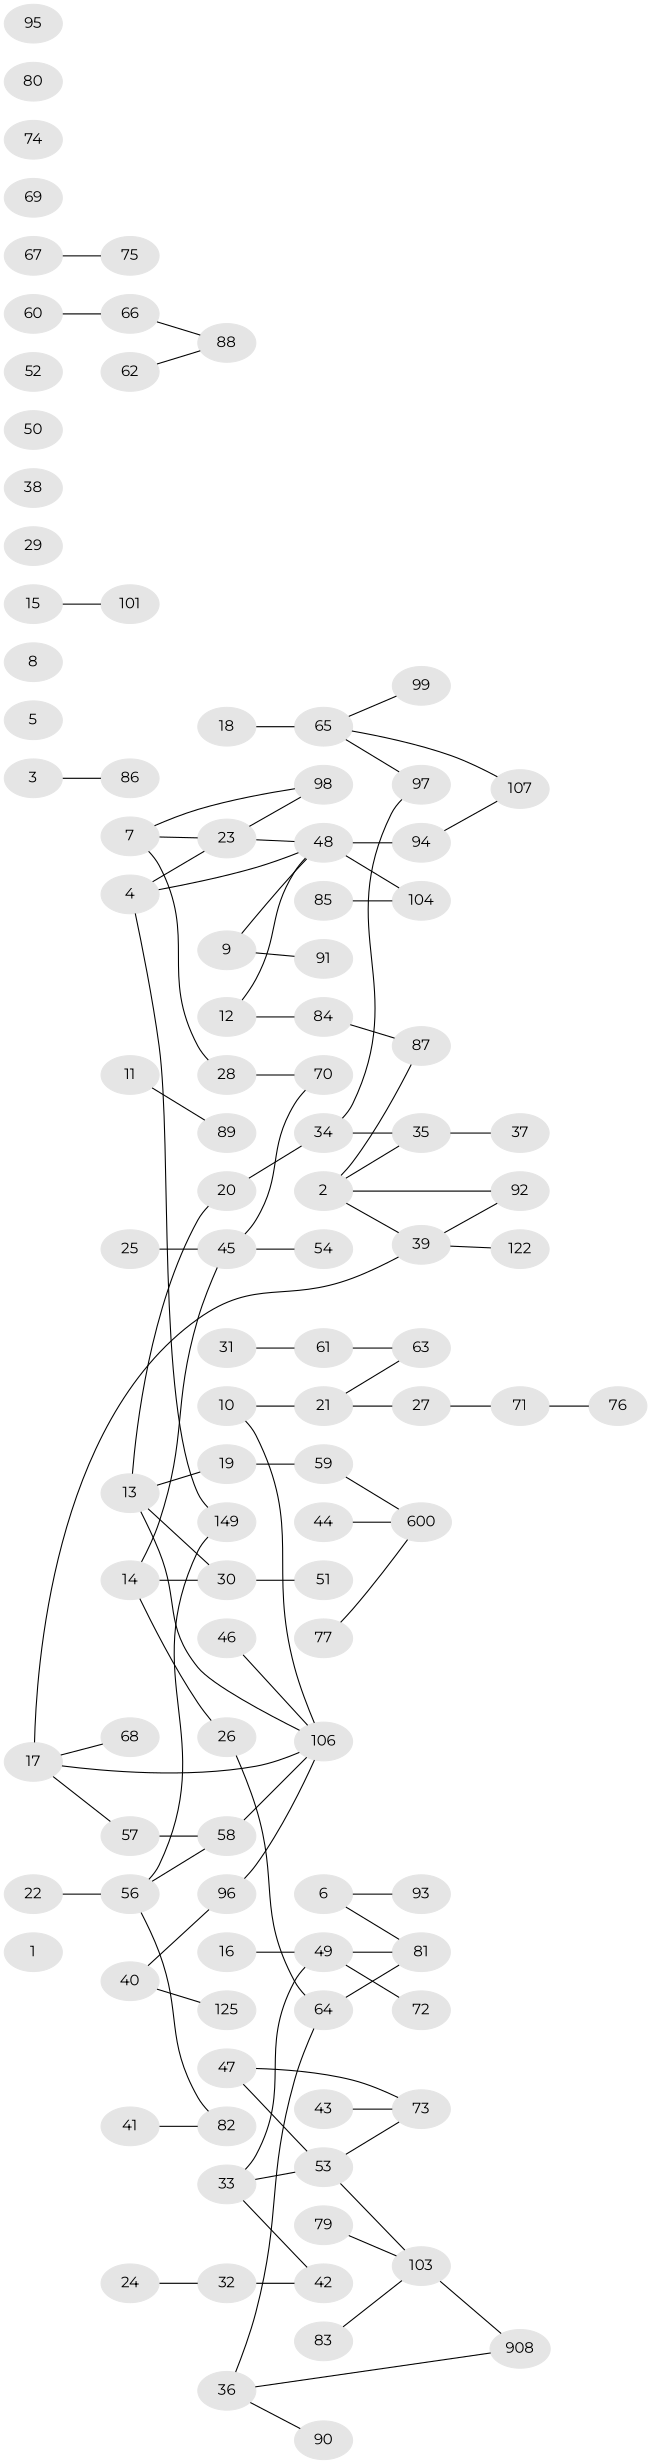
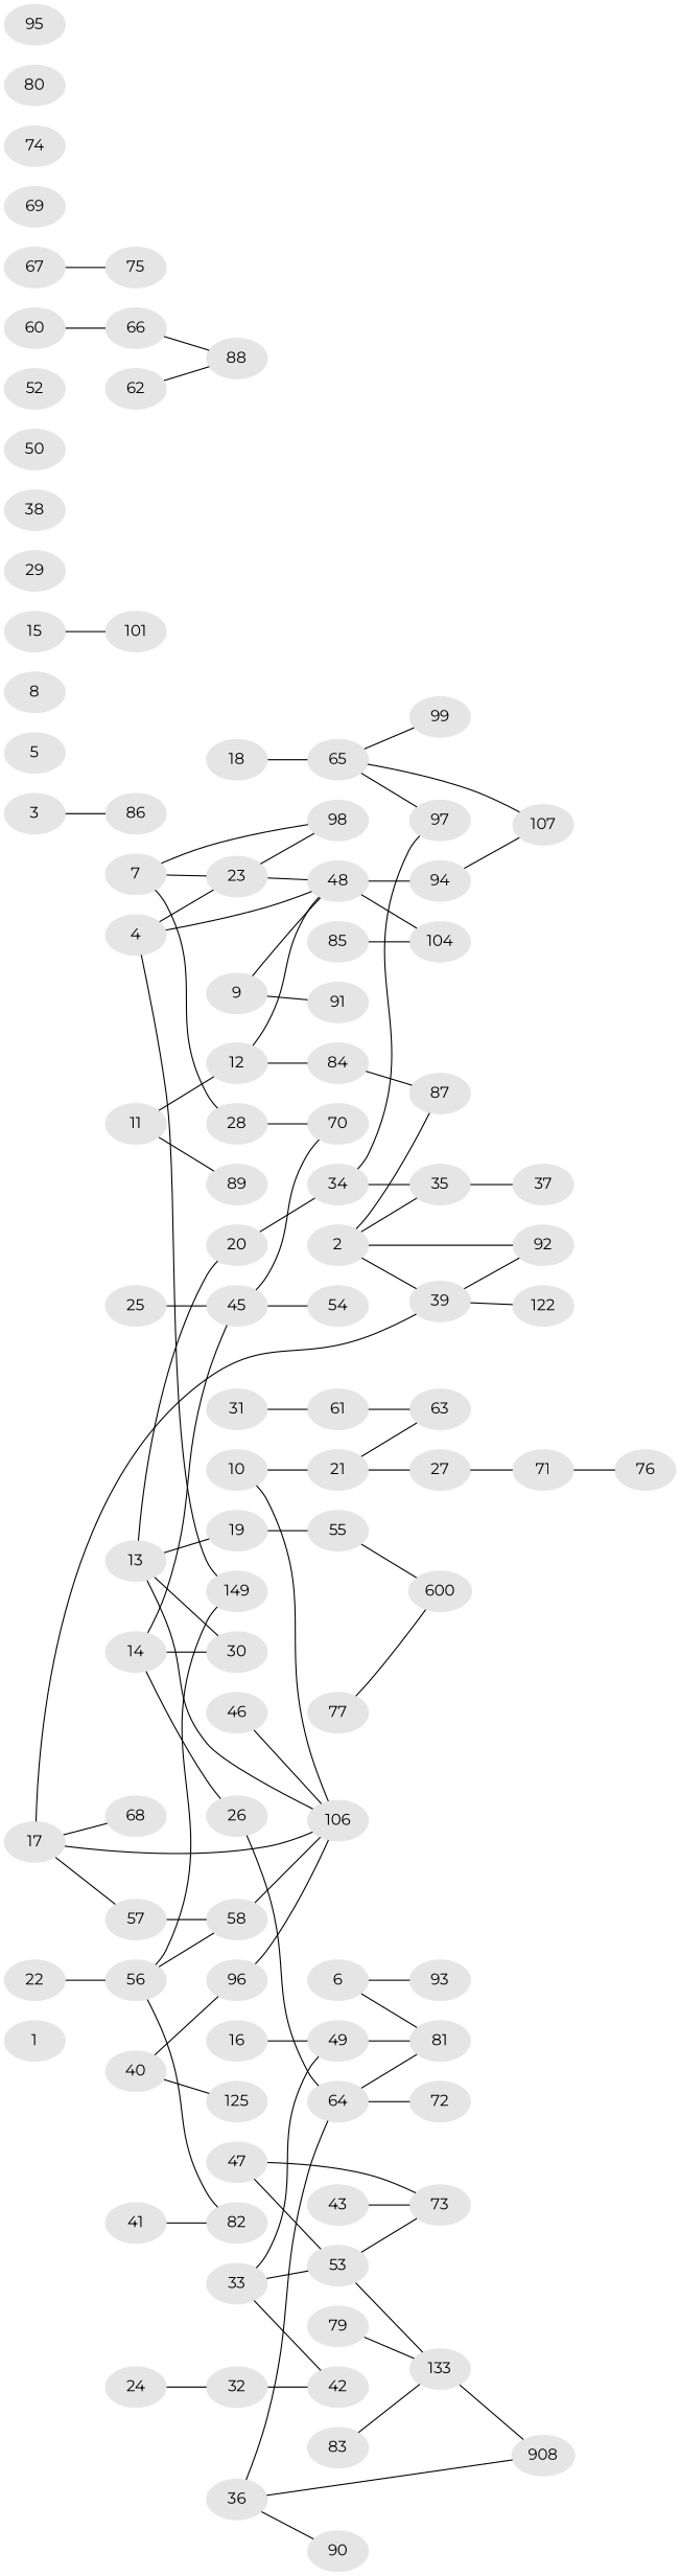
  graph {
    fontname=Montserrat
    rankdir=LR
    node [color=gray90 fontname=Montserrat style=filled]
    edge [fontname=Montserrat]
    1
    2
    35
    39
    87
    92
    37
    n8 [label=122]
    3
    86
    4
    23
    48
    n14 [label=149]
    98
    94
    104
    5
    6
    81
    93
    7
    28
    70
    8
    9
    91
    10
    21
    106
    27
    63
    11
    12
    89
    84
    13
    19
    20
    30
-   59
+   59 [label=55]
    34
-   51
    14
    26
    45
    64
    54
    15
    101
    16
    49
    72
    17
    57
    68
    58
    18
    65
    97
    99
    107
    n63 [label=600]
    71
    22
    56
    82
    24
    32
    42
    25
    76
    29
    31
    61
    33
    53
    73
-   103
+   103 [label=133]
    43
    36
    90
    n83 [label=908]
    38
    40
    96
    n87 [label=125]
    41
-   44
    46
    47
    50
    52
    60
    66
    88
    62
    67
    75
    69
    74
    77
    79
    80
    83
    85
    95
    2 -- 35
    2 -- 39
    2 -- 87
    2 -- 92
    35 -- 37
    39 -- 92
    39 -- n8
    3 -- 86
    4 -- 23
    4 -- 48
    4 -- n14
    23 -- 48
    23 -- 98
    48 -- 94
    48 -- 104
    94 -- 107
    6 -- 81
    6 -- 93
    7 -- 23
    7 -- 98
    7 -- 28
    28 -- 70
    9 -- 48
    9 -- 91
    10 -- 21
    10 -- 106
    21 -- 27
    21 -- 63
    27 -- 71
+   11 -- 12
    11 -- 89
    12 -- 48
    12 -- 84
    84 -- 87
    13 -- 106
    13 -- 19
    13 -- 20
    13 -- 30
    19 -- 59
    20 -- 34
-   30 -- 51
    59 -- n63
    34 -- 35
    34 -- 97
    14 -- 30
    14 -- 26
    14 -- 45
    26 -- 64
    45 -- 70
    45 -- 54
    64 -- 81
    15 -- 101
    16 -- 49
    49 -- 81
-   49 -- 72
+   64 -- 72
    17 -- 39
    17 -- 106
    17 -- 57
    17 -- 68
    57 -- 58
    58 -- 106
    18 -- 65
    65 -- 97
    65 -- 99
    65 -- 107
    71 -- 76
    22 -- 56
    56 -- n14
    56 -- 58
    56 -- 82
    24 -- 32
    32 -- 42
    25 -- 45
    31 -- 61
    61 -- 63
    33 -- 49
    33 -- 42
    33 -- 53
    53 -- 73
    53 -- 103
    103 -- n83
    43 -- 73
    36 -- 64
    36 -- 90
    36 -- n83
    40 -- 96
    40 -- n87
    96 -- 106
    41 -- 82
-   44 -- n63
    46 -- 106
    47 -- 53
    47 -- 73
    60 -- 66
    66 -- 88
    62 -- 88
    67 -- 75
    77 -- n63
    79 -- 103
    83 -- 103
    85 -- 104
  }
